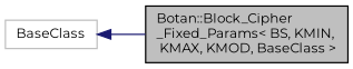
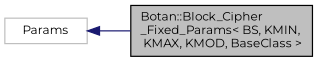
  digraph {
    rankdir=LR
    fontname=Montserrat
    node [fontname=Montserrat fontsize=10 shape=record style=filled]
    n1 [color=black fillcolor=grey75 fontcolor=black height=0.2 label="Botan::Block_Cipher\l_Fixed_Params\< BS, KMIN,\l KMAX, KMOD, BaseClass \>" width=0.4]
-   n2 [color=grey75 fillcolor=white height=0.2 label=BaseClass width=0.4]
+   n2 [color=grey75 fillcolor=white height=0.2 label=Params width=0.4]
    n2 -> n1 [color=midnightblue dir=back fontname=Montserrat fontsize=10 labelfontname=Helvetica labelfontsize=10 style=solid]
  }
